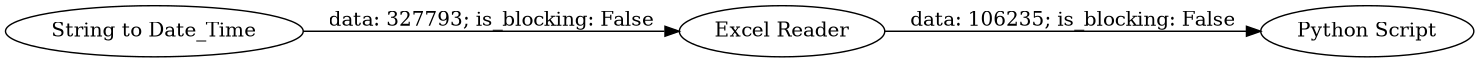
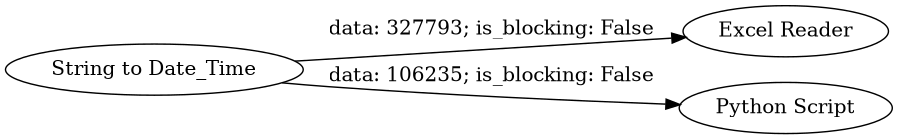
  digraph {
    rankdir=LR
    n1 [label="Excel Reader"]
    n2 [label="String to Date_Time"]
    n3 [label="Python Script"]
    n2 -> n1 [label="data: 327793; is_blocking: False"]
-   n1 -> n3 [label="data: 106235; is_blocking: False"]
+   n2 -> n3 [label="data: 106235; is_blocking: False"]
  }
